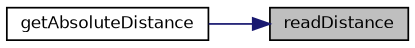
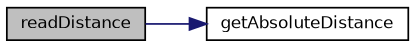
  digraph {
    rankdir=LR
    node [color=black fontname=Helvetica fontsize=10 shape=record style=filled]
    n1 [fillcolor=grey75 fontcolor=black height=0.2 label=readDistance width=0.4]
    n2 [fillcolor=white height=0.2 label=getAbsoluteDistance width=0.4]
-   n2 -> n1 [color=midnightblue fontname=Helvetica fontsize=10 labelfontname=Helvetica labelfontsize=10 style=solid]
+   n1 -> n2 [color=midnightblue fontname=Helvetica fontsize=10 labelfontname=Helvetica labelfontsize=10 style=solid]
  }
